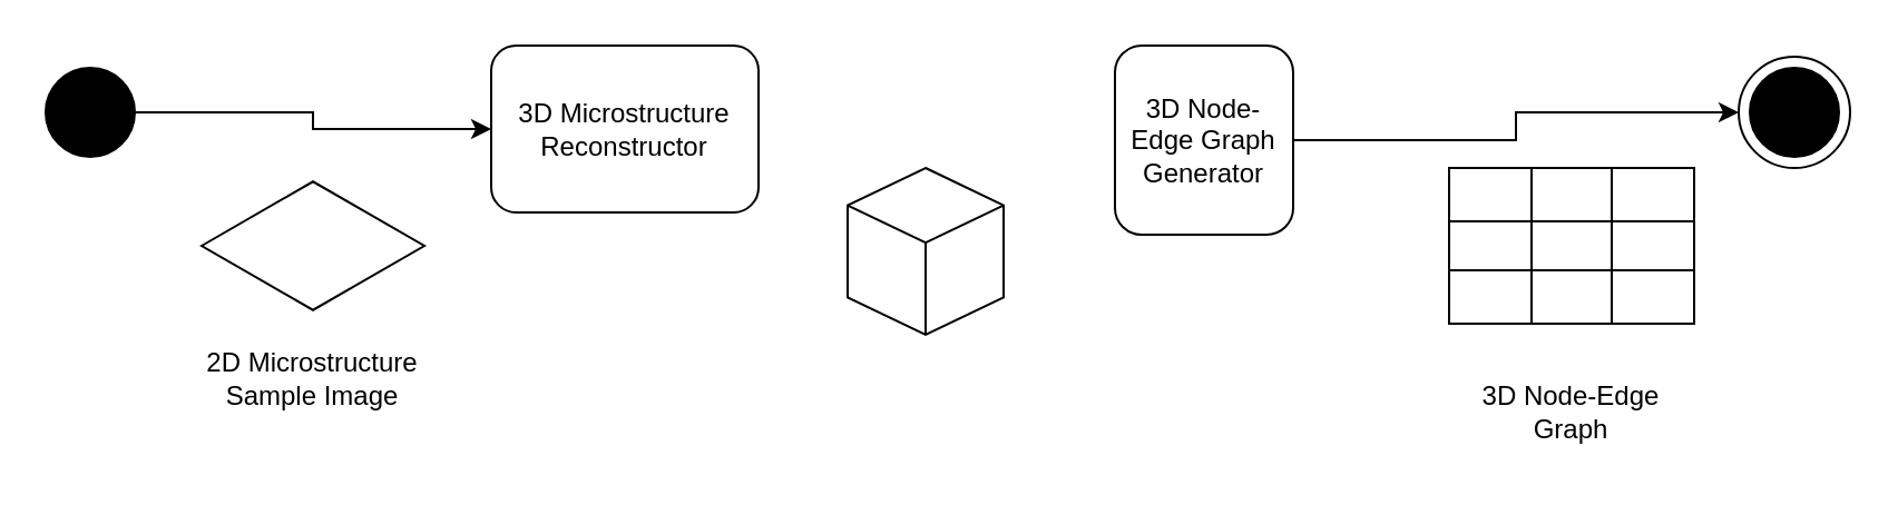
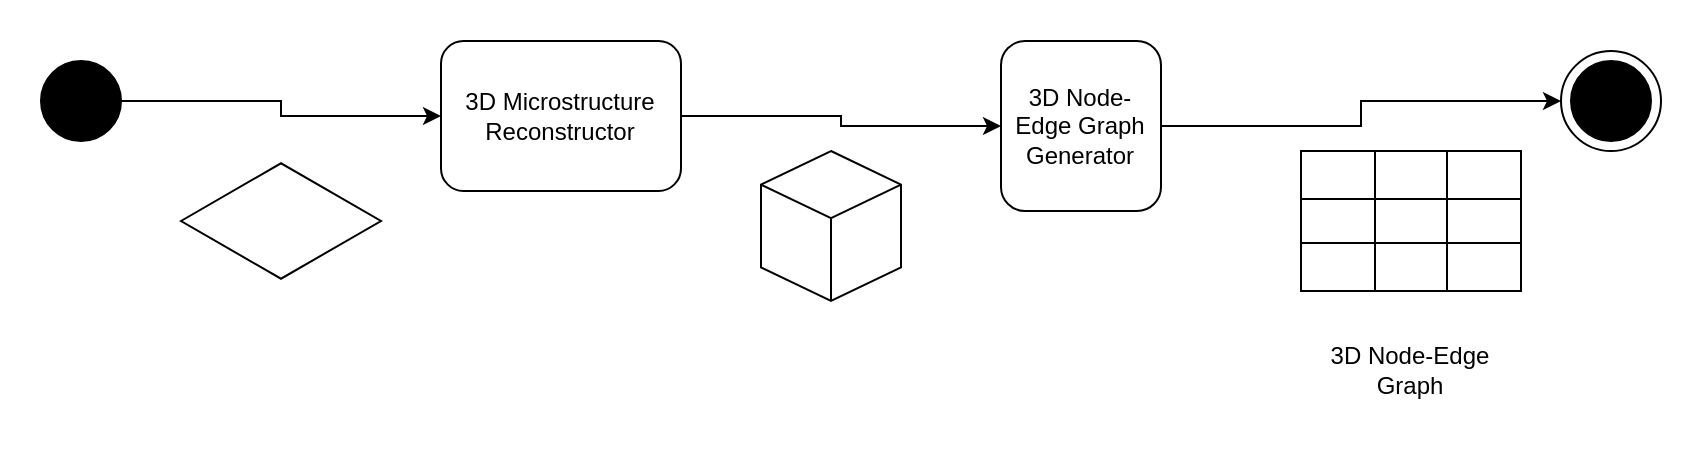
  <mxCell id="0" />
  <mxCell id="1" parent="0" />
  <mxCell id="2" style="edgeStyle=orthogonalEdgeStyle;rounded=0;orthogonalLoop=1;jettySize=auto;html=1;exitX=1;exitY=0.5;exitDx=0;exitDy=0;entryX=0;entryY=0.5;entryDx=0;entryDy=0;" edge="1" parent="1" source="3" target="8"><mxGeometry relative="1" as="geometry" /></mxCell>
  <mxCell id="3" value="" style="ellipse;whiteSpace=wrap;html=1;aspect=fixed;fillColor=#000000;" vertex="1" parent="1"><mxGeometry y="30" width="40" height="40" as="geometry" x="20" /></mxCell>
  <mxCell id="4" value="" style="group" vertex="1" connectable="0" parent="1"><mxGeometry x="780" y="25" width="50" height="50" as="geometry" /></mxCell>
  <mxCell id="5" value="" style="ellipse;whiteSpace=wrap;html=1;aspect=fixed;fillColor=#FFFFFF;" vertex="1" parent="4"><mxGeometry width="50" height="50" as="geometry" /></mxCell>
  <mxCell id="6" value="" style="ellipse;whiteSpace=wrap;html=1;aspect=fixed;fillColor=#000000;" vertex="1" parent="4"><mxGeometry x="5" y="5" width="40" height="40" as="geometry" /></mxCell>
+ <mxCell id="7" style="edgeStyle=orthogonalEdgeStyle;rounded=0;orthogonalLoop=1;jettySize=auto;html=1;exitX=1;exitY=0.5;exitDx=0;exitDy=0;entryX=0;entryY=0.5;entryDx=0;entryDy=0;" edge="1" parent="1" source="8" target="10"><mxGeometry relative="1" as="geometry" /></mxCell>
  <mxCell id="8" value="3D Microstructure Reconstructor" style="rounded=1;whiteSpace=wrap;html=1;fillColor=#FFFFFF;" vertex="1" parent="1"><mxGeometry x="220" y="20" width="120" height="75" as="geometry" /></mxCell>
  <mxCell id="9" style="edgeStyle=orthogonalEdgeStyle;rounded=0;orthogonalLoop=1;jettySize=auto;html=1;exitX=1;exitY=0.5;exitDx=0;exitDy=0;entryX=0;entryY=0.5;entryDx=0;entryDy=0;" edge="1" parent="1" source="10" target="5"><mxGeometry relative="1" as="geometry" /></mxCell>
  <mxCell id="10" value="3D Node-Edge Graph Generator" style="rounded=1;whiteSpace=wrap;html=1;fillColor=#FFFFFF;" vertex="1" parent="1"><mxGeometry x="500" y="20" width="80" height="85" as="geometry" /></mxCell>
  <mxCell id="11" value="" style="html=1;whiteSpace=wrap;aspect=fixed;shape=isoRectangle;fillColor=#FFFFFF;" vertex="1" parent="1"><mxGeometry x="90" y="80" width="100" height="60" as="geometry" /></mxCell>
  <mxCell id="12" value="" style="html=1;whiteSpace=wrap;shape=isoCube2;backgroundOutline=1;isoAngle=15;fillColor=#FFFFFF;" vertex="1" parent="1"><mxGeometry x="380" y="75" width="70" height="75" as="geometry" /></mxCell>
  <mxCell id="13" value="" style="shape=table;html=1;whiteSpace=wrap;startSize=0;container=1;collapsible=0;childLayout=tableLayout;fillColor=#FFFFFF;" vertex="1" parent="1"><mxGeometry x="650" y="75" width="110" height="70" as="geometry" /></mxCell>
  <mxCell id="14" value="" style="shape=partialRectangle;html=1;whiteSpace=wrap;collapsible=0;dropTarget=0;pointerEvents=0;fillColor=none;top=0;left=0;bottom=0;right=0;points=[[0,0.5],[1,0.5]];portConstraint=eastwest;" vertex="1" parent="13"><mxGeometry width="110" height="24" as="geometry" /></mxCell>
  <mxCell id="15" value="" style="shape=partialRectangle;html=1;whiteSpace=wrap;connectable=0;fillColor=none;top=0;left=0;bottom=0;right=0;overflow=hidden;" vertex="1" parent="14"><mxGeometry width="37" height="24" as="geometry" /></mxCell>
  <mxCell id="16" value="" style="shape=partialRectangle;html=1;whiteSpace=wrap;connectable=0;fillColor=none;top=0;left=0;bottom=0;right=0;overflow=hidden;" vertex="1" parent="14"><mxGeometry x="37" width="36" height="24" as="geometry" /></mxCell>
  <mxCell id="17" value="" style="shape=partialRectangle;html=1;whiteSpace=wrap;connectable=0;fillColor=none;top=0;left=0;bottom=0;right=0;overflow=hidden;" vertex="1" parent="14"><mxGeometry x="73" width="37" height="24" as="geometry" /></mxCell>
  <mxCell id="18" value="" style="shape=partialRectangle;html=1;whiteSpace=wrap;collapsible=0;dropTarget=0;pointerEvents=0;fillColor=none;top=0;left=0;bottom=0;right=0;points=[[0,0.5],[1,0.5]];portConstraint=eastwest;" vertex="1" parent="13"><mxGeometry y="24" width="110" height="22" as="geometry" /></mxCell>
  <mxCell id="19" value="" style="shape=partialRectangle;html=1;whiteSpace=wrap;connectable=0;fillColor=none;top=0;left=0;bottom=0;right=0;overflow=hidden;" vertex="1" parent="18"><mxGeometry width="37" height="22" as="geometry" /></mxCell>
  <mxCell id="20" value="" style="shape=partialRectangle;html=1;whiteSpace=wrap;connectable=0;fillColor=none;top=0;left=0;bottom=0;right=0;overflow=hidden;" vertex="1" parent="18"><mxGeometry x="37" width="36" height="22" as="geometry" /></mxCell>
  <mxCell id="21" value="" style="shape=partialRectangle;html=1;whiteSpace=wrap;connectable=0;fillColor=none;top=0;left=0;bottom=0;right=0;overflow=hidden;" vertex="1" parent="18"><mxGeometry x="73" width="37" height="22" as="geometry" /></mxCell>
  <mxCell id="22" value="" style="shape=partialRectangle;html=1;whiteSpace=wrap;collapsible=0;dropTarget=0;pointerEvents=0;fillColor=none;top=0;left=0;bottom=0;right=0;points=[[0,0.5],[1,0.5]];portConstraint=eastwest;" vertex="1" parent="13"><mxGeometry y="46" width="110" height="24" as="geometry" /></mxCell>
  <mxCell id="23" value="" style="shape=partialRectangle;html=1;whiteSpace=wrap;connectable=0;fillColor=none;top=0;left=0;bottom=0;right=0;overflow=hidden;" vertex="1" parent="22"><mxGeometry width="37" height="24" as="geometry" /></mxCell>
  <mxCell id="24" value="" style="shape=partialRectangle;html=1;whiteSpace=wrap;connectable=0;fillColor=none;top=0;left=0;bottom=0;right=0;overflow=hidden;" vertex="1" parent="22"><mxGeometry x="37" width="36" height="24" as="geometry" /></mxCell>
  <mxCell id="25" value="" style="shape=partialRectangle;html=1;whiteSpace=wrap;connectable=0;fillColor=none;top=0;left=0;bottom=0;right=0;overflow=hidden;" vertex="1" parent="22"><mxGeometry x="73" width="37" height="24" as="geometry" /></mxCell>
- <mxCell id="26" value="2D Microstructure Sample Image" style="text;html=1;strokeColor=none;fillColor=none;align=center;verticalAlign=middle;whiteSpace=wrap;overflow=hidden;" vertex="1" parent="1"><mxGeometry x="85" y="150" width="110" height="40" as="geometry" /></mxCell>
  <mxCell id="27" value="3D Node-Edge Graph" style="text;html=1;strokeColor=none;fillColor=none;align=center;verticalAlign=middle;whiteSpace=wrap;overflow=hidden;" vertex="1" parent="1"><mxGeometry x="650" y="165" width="110" height="40" as="geometry" /></mxCell>
